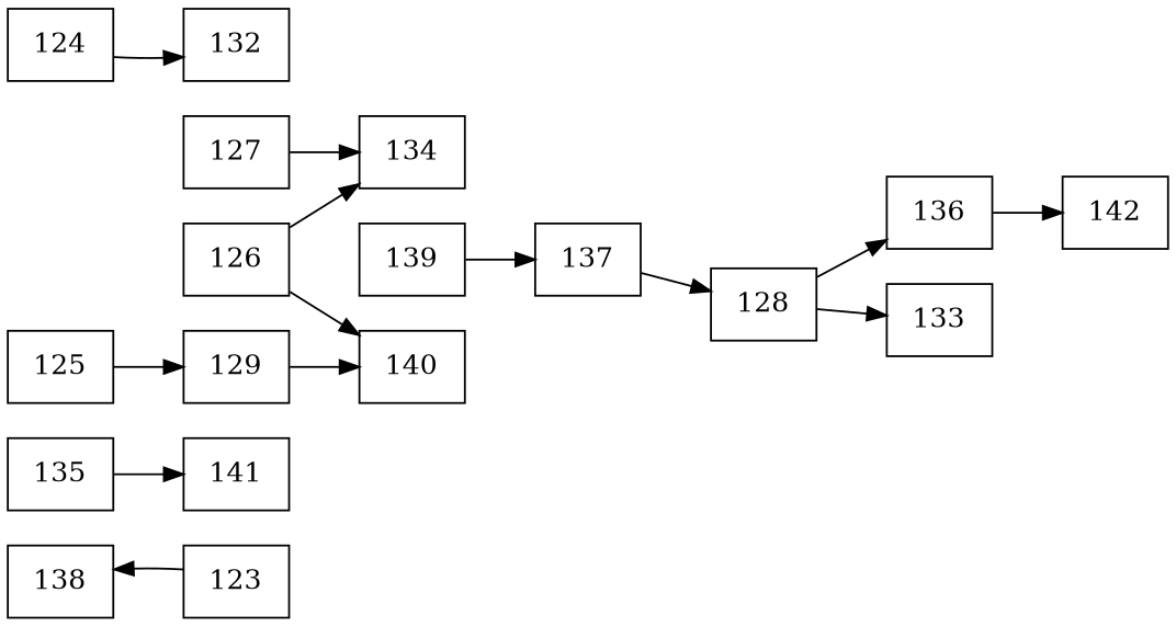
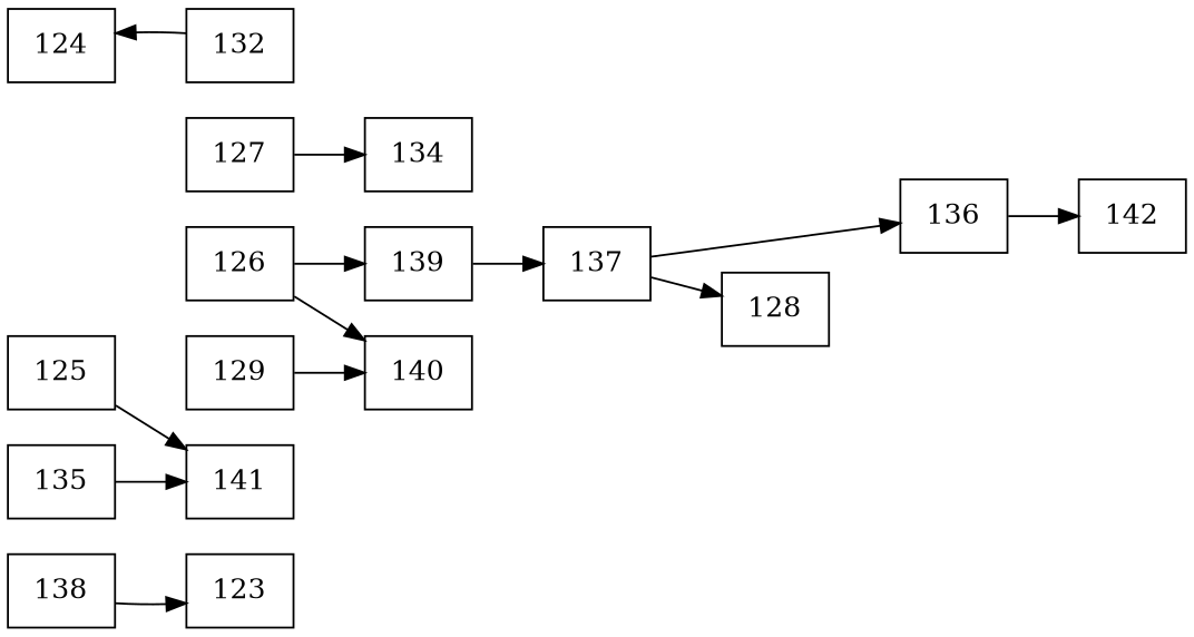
  digraph {
    rankdir=LR
    node [shape=record]
    n1 [label="{138}"]
    n2 [label="{123}"]
    n3 [label="{127}"]
    n4 [label="{134}"]
    n5 [label="{125}"]
    n6 [label="{129}"]
    n7 [label="{140}"]
    n8 [label="{126}"]
    n9 [label="{139}"]
    n10 [label="{137}"]
    n11 [label="{136}"]
    n12 [label="{128}"]
    n13 [label="{142}"]
-   n14 [label="{133}"]
    n15 [label="{135}"]
    n16 [label="{141}"]
    n17 [label="{124}"]
    n18 [label="{132}"]
-   n2 -> n1
+   n1 -> n2
    n3 -> n4
-   n5 -> n6
+   n5 -> n16
    n6 -> n7
    n8 -> n7
-   n8 -> n4
+   n8 -> n9
    n9 -> n10
-   n12 -> n11
+   n10 -> n11
    n10 -> n12
    n11 -> n13
-   n12 -> n14
    n15 -> n16
-   n17 -> n18
+   n18 -> n17
  }
